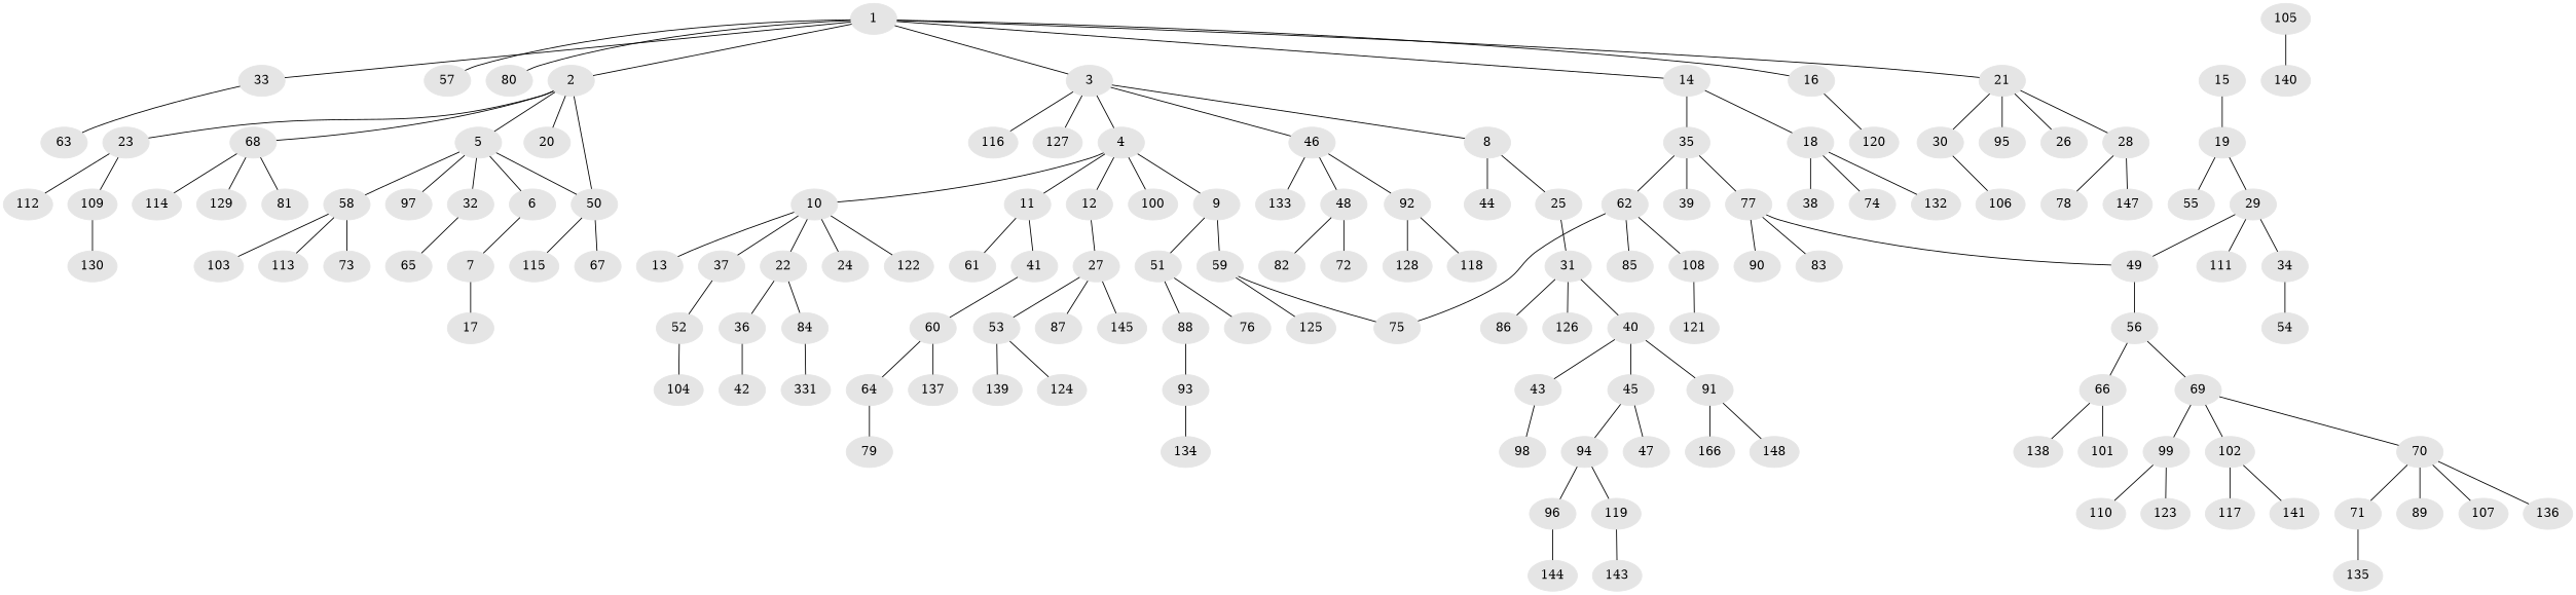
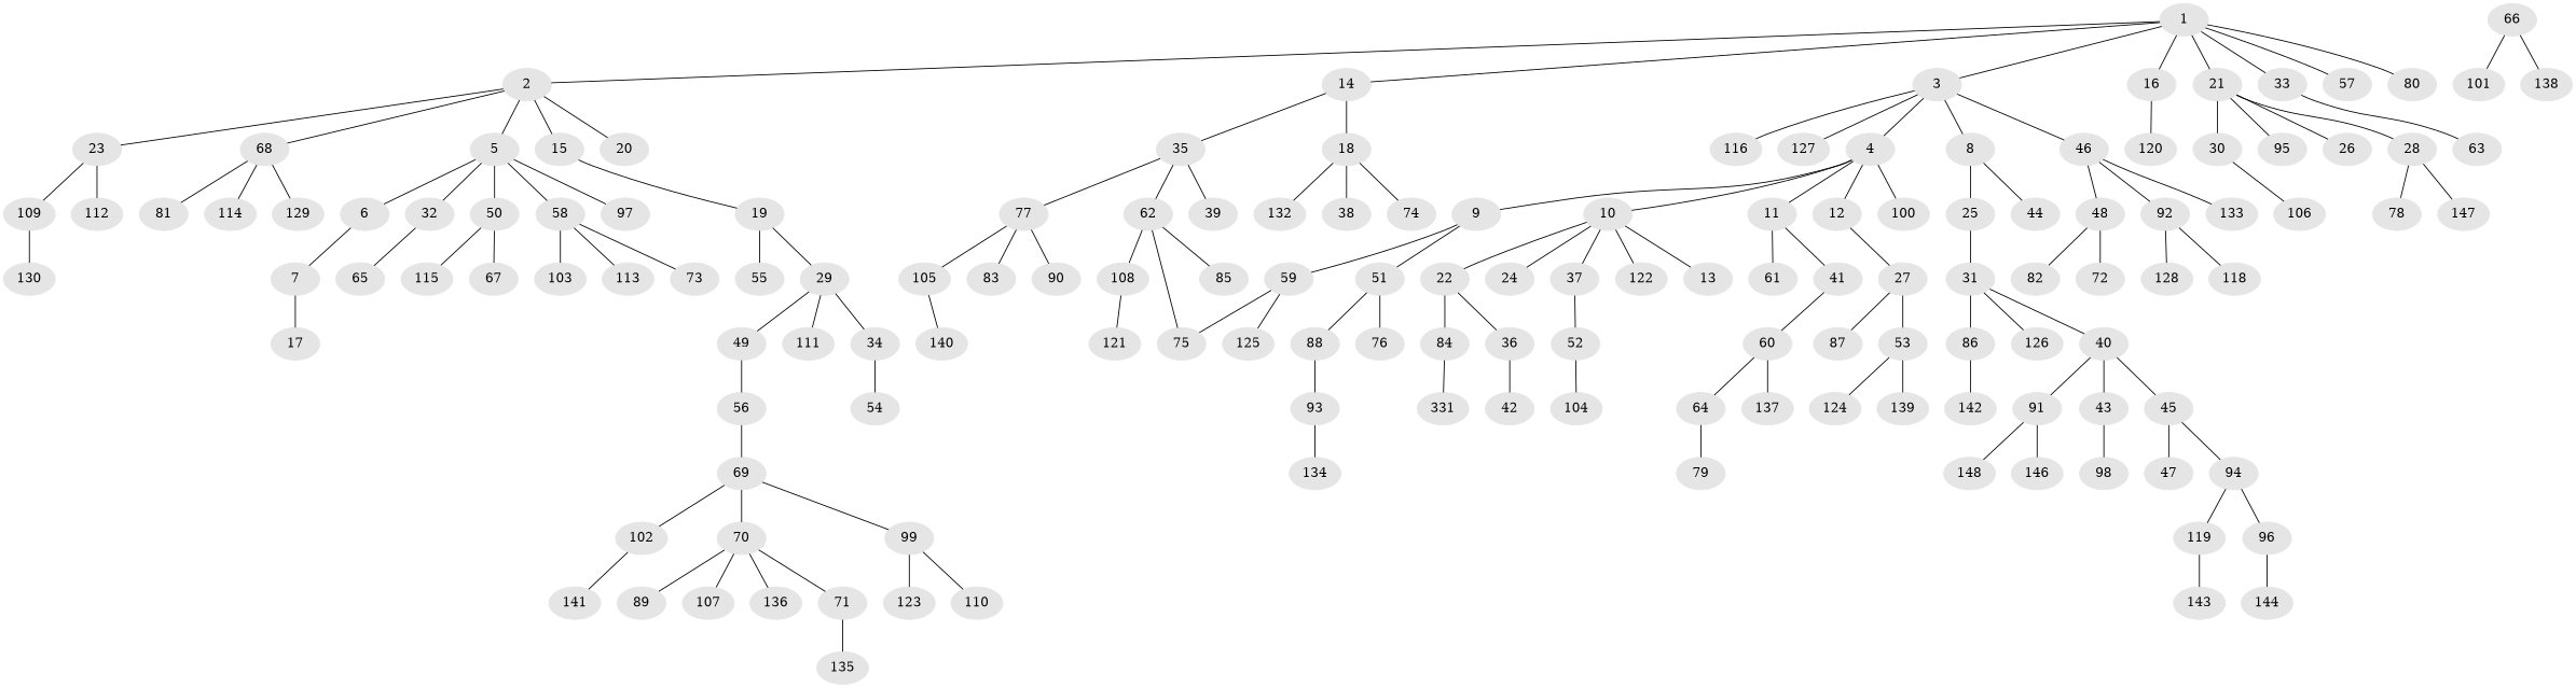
  graph {
    node [color=gray90 style=filled]
    1
    2
    3
    14
    16
    21
    33
    57
    80
    5
    15
    20
    23
    68
    4
    8
    46
    116
    127
    35
    18
    120
    26
    28
    30
    95
    63
    39
    62
    77
    6
    32
    50
    58
    97
    19
    109
    112
    81
    114
    129
    9
    10
    11
    12
    100
    25
    44
    48
    92
    133
    51
    59
    13
    22
    24
    37
    122
    41
    61
    27
    7
    65
    67
    115
    73
    103
    113
    17
    31
    76
    88
    75
    125
    36
    84
    52
    60
    53
    87
-   145
    38
    74
    132
    29
    55
    34
    49
    111
    78
    147
    106
    42
    n94 [label=331]
    130
    40
    86
    126
    124
    139
    54
    56
    43
    45
    91
+   142
    85
    108
    83
    90
    105
    104
    98
    47
    94
-   146 [label=166]
+   146
    148
    64
    137
    96
    119
    72
    82
    118
    128
    66
    69
    93
    101
    138
    70
    99
    102
    79
    121
    71
    89
    107
    136
    110
    123
-   117
    141
    135
    140
    134
    144
    143
    1 -- 2
    1 -- 3
    1 -- 14
    1 -- 16
    1 -- 21
    1 -- 33
    1 -- 57
    1 -- 80
    2 -- 5
-   2 -- 50
+   2 -- 15
    2 -- 20
    2 -- 23
    2 -- 68
    3 -- 4
    3 -- 8
    3 -- 46
    3 -- 116
    3 -- 127
    14 -- 35
    14 -- 18
    16 -- 120
    21 -- 26
    21 -- 28
    21 -- 30
    21 -- 95
    33 -- 63
    5 -- 6
    5 -- 32
    5 -- 50
    5 -- 58
    5 -- 97
    15 -- 19
    23 -- 109
    23 -- 112
    68 -- 81
    68 -- 114
    68 -- 129
    4 -- 9
    4 -- 10
    4 -- 11
    4 -- 12
    4 -- 100
    8 -- 25
    8 -- 44
    46 -- 48
    46 -- 92
    46 -- 133
    35 -- 39
    35 -- 62
    35 -- 77
    18 -- 38
    18 -- 74
    18 -- 132
    28 -- 78
    28 -- 147
    30 -- 106
    62 -- 75
    62 -- 85
    62 -- 108
    77 -- 83
    77 -- 90
-   77 -- 49
+   77 -- 105
    6 -- 7
    32 -- 65
    50 -- 67
    50 -- 115
    58 -- 73
    58 -- 103
    58 -- 113
    19 -- 29
    19 -- 55
    109 -- 130
    9 -- 51
    9 -- 59
    10 -- 13
    10 -- 22
    10 -- 24
    10 -- 37
    10 -- 122
    11 -- 41
    11 -- 61
    12 -- 27
    25 -- 31
    48 -- 72
    48 -- 82
    92 -- 118
    92 -- 128
    51 -- 76
    51 -- 88
    59 -- 75
    59 -- 125
    22 -- 36
    22 -- 84
    37 -- 52
    41 -- 60
    27 -- 53
    27 -- 87
-   27 -- 145
    7 -- 17
    31 -- 40
    31 -- 86
    31 -- 126
    88 -- 93
    36 -- 42
    84 -- n94
    52 -- 104
    60 -- 64
    60 -- 137
    53 -- 124
    53 -- 139
    29 -- 34
    29 -- 49
    29 -- 111
    34 -- 54
    49 -- 56
    40 -- 43
    40 -- 45
    40 -- 91
-   56 -- 66
+   86 -- 142
    56 -- 69
    43 -- 98
    45 -- 47
    45 -- 94
    91 -- 146
    91 -- 148
    108 -- 121
    105 -- 140
    94 -- 96
    94 -- 119
    64 -- 79
    96 -- 144
    119 -- 143
    66 -- 101
    66 -- 138
    69 -- 70
    69 -- 99
    69 -- 102
    93 -- 134
    70 -- 71
    70 -- 89
    70 -- 107
    70 -- 136
    99 -- 110
    99 -- 123
-   102 -- 117
    102 -- 141
    71 -- 135
  }
